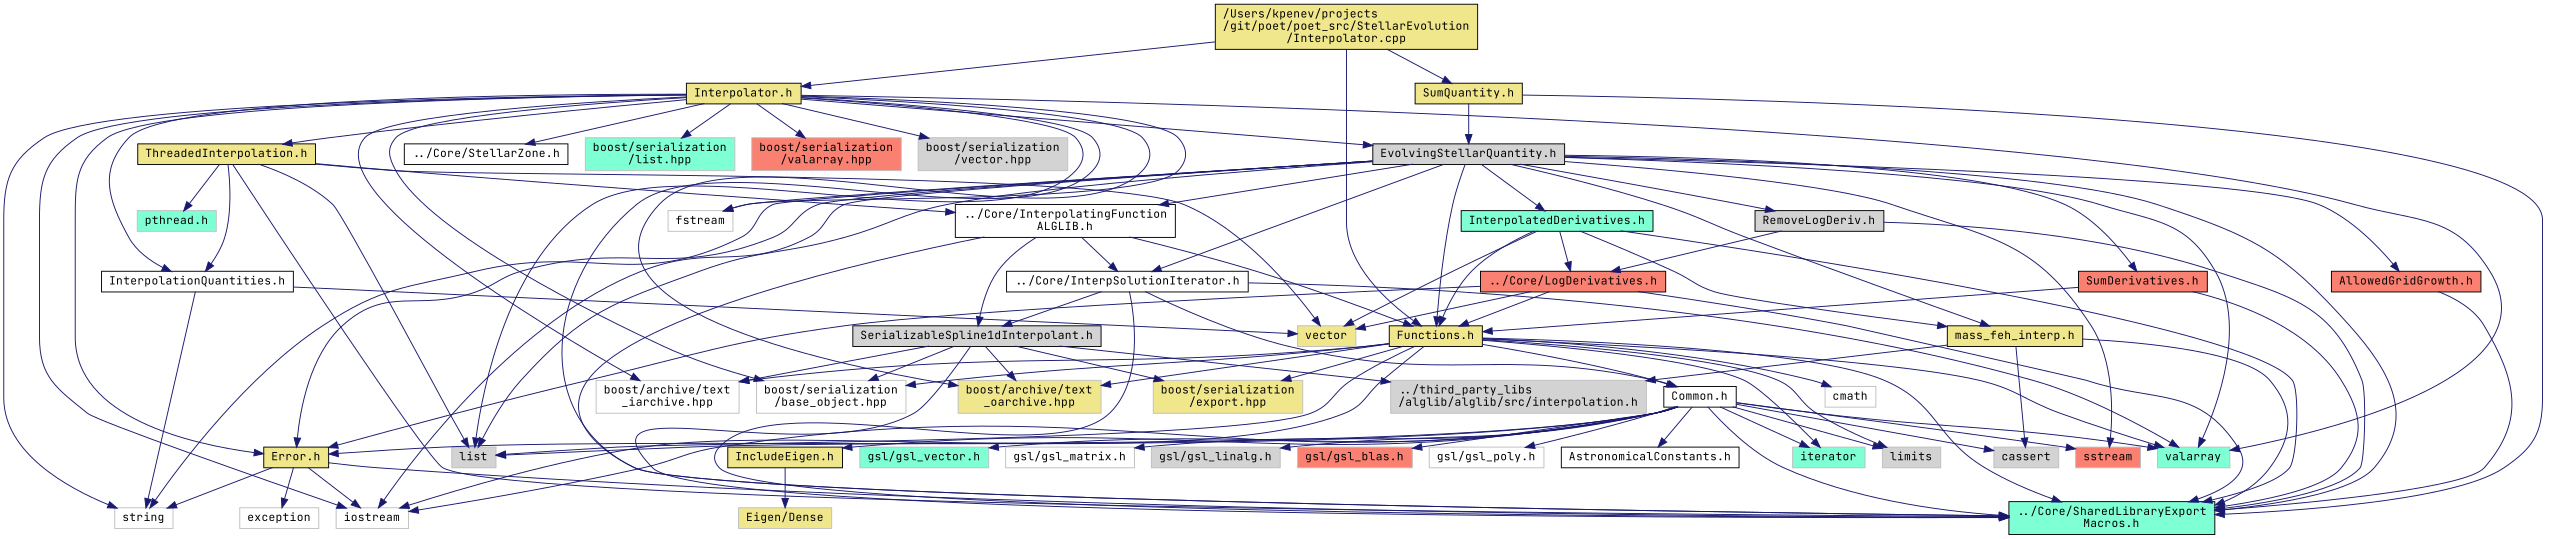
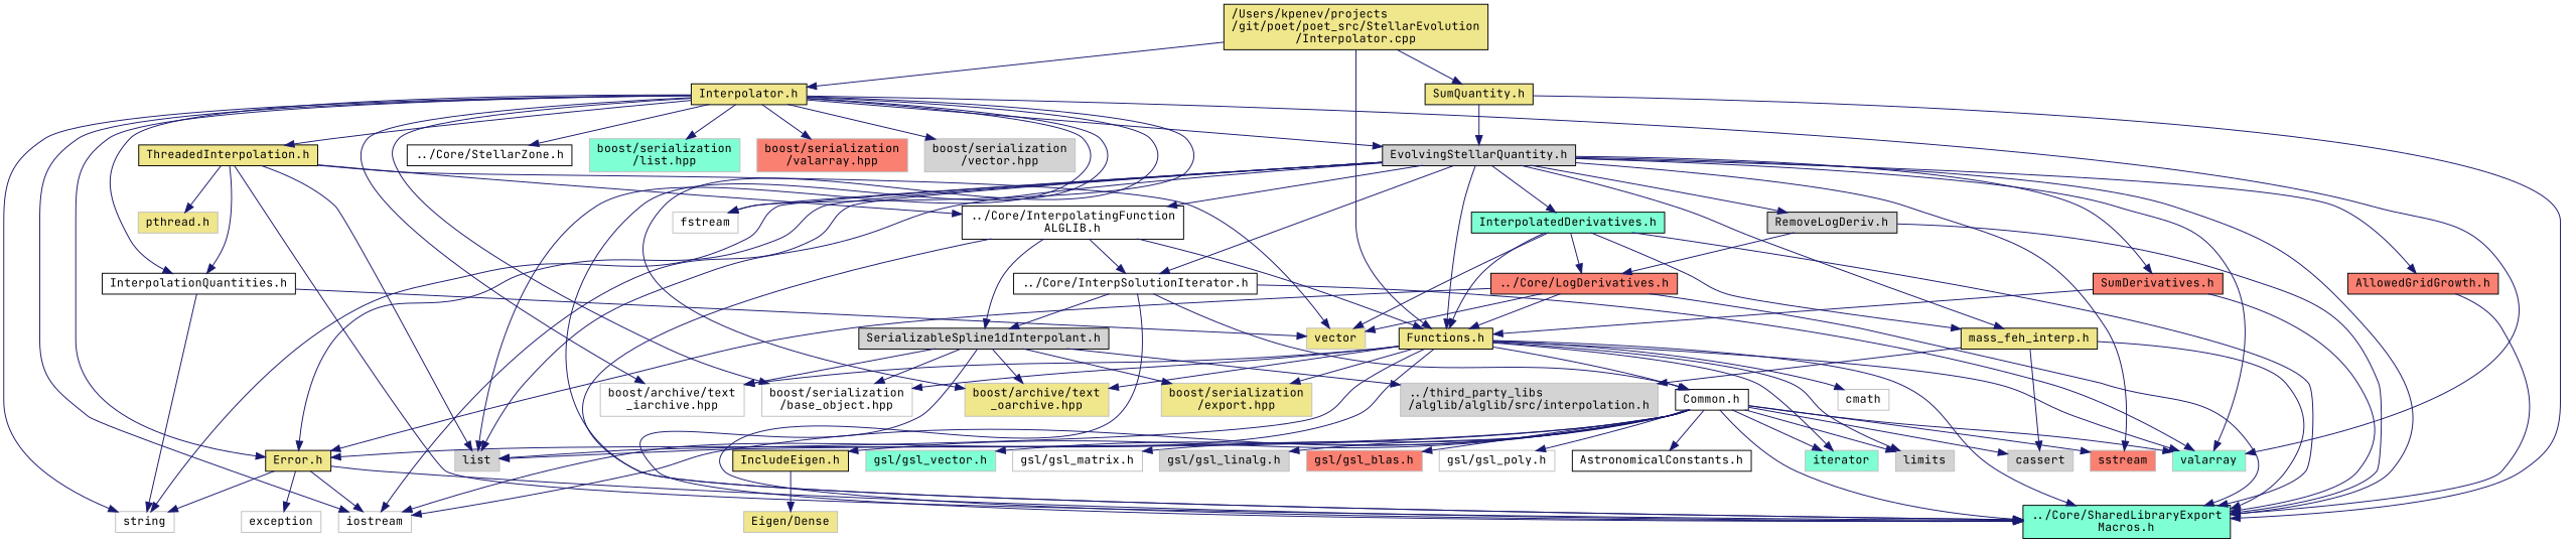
  digraph {
    fontname="JetBrains Mono"
    node [color=grey75 fillcolor=white fontname="JetBrains Mono" fontsize=12 shape=record style=filled]
    edge [color=midnightblue fontname="JetBrains Mono" fontsize=12 labelfontname=Helvetica labelfontsize=12 style=solid]
    n1 [color=black fillcolor=khaki fontcolor=black height=0.2 label="/Users/kpenev/projects\l/git/poet/poet_src/StellarEvolution\l/Interpolator.cpp" width=0.4]
    n2 [color=black fillcolor=khaki height=0.2 label="Interpolator.h" width=0.4]
    n3 [color=black fillcolor=khaki height=0.2 label="Functions.h" width=0.4]
    n4 [color=black fillcolor=khaki height=0.2 label="SumQuantity.h" width=0.4]
    n5 [color=black fillcolor=aquamarine height=0.2 label="../Core/SharedLibraryExport\lMacros.h" width=0.4]
    n6 [color=black fillcolor=lightgrey height=0.2 label="EvolvingStellarQuantity.h" width=0.4]
    n7 [fillcolor=lightgrey height=0.2 label=list width=0.4]
    n8 [fillcolor=aquamarine height=0.2 label=valarray width=0.4]
    n9 [height=0.2 label=iostream width=0.4]
    n10 [color=black fillcolor=khaki height=0.2 label="Error.h" width=0.4]
    n11 [height=0.2 label=string width=0.4]
    n12 [height=0.2 label="boost/serialization\l/base_object.hpp" width=0.4]
    n13 [fillcolor=khaki height=0.2 label="boost/archive/text\l_oarchive.hpp" width=0.4]
    n14 [height=0.2 label="boost/archive/text\l_iarchive.hpp" width=0.4]
    n15 [height=0.2 label=fstream width=0.4]
    n16 [color=black height=0.2 label="InterpolationQuantities.h" width=0.4]
    n17 [color=black fillcolor=khaki height=0.2 label="ThreadedInterpolation.h" width=0.4]
    n18 [color=black height=0.2 label="../Core/StellarZone.h" width=0.4]
    n19 [fillcolor=aquamarine height=0.2 label="boost/serialization\l/list.hpp" width=0.4]
    n20 [fillcolor=salmon height=0.2 label="boost/serialization\l/valarray.hpp" width=0.4]
    n21 [fillcolor=lightgrey height=0.2 label="boost/serialization\l/vector.hpp" width=0.4]
    n22 [color=black height=0.2 label="Common.h" width=0.4]
    n23 [fillcolor=lightgrey height=0.2 label=limits width=0.4]
    n24 [fillcolor=aquamarine height=0.2 label=iterator width=0.4]
    n25 [height=0.2 label=cmath width=0.4]
    n26 [fillcolor=khaki height=0.2 label="boost/serialization\l/export.hpp" width=0.4]
    n27 [color=black fillcolor=salmon height=0.2 label="AllowedGridGrowth.h" width=0.4]
    n28 [color=black fillcolor=lightgrey height=0.2 label="RemoveLogDeriv.h" width=0.4]
    n29 [fillcolor=salmon height=0.2 label=sstream width=0.4]
    n30 [color=black fillcolor=salmon height=0.2 label="SumDerivatives.h" width=0.4]
    n31 [color=black fillcolor=aquamarine height=0.2 label="InterpolatedDerivatives.h" width=0.4]
    n32 [color=black fillcolor=khaki height=0.2 label="mass_feh_interp.h" width=0.4]
    n33 [color=black height=0.2 label="../Core/InterpSolutionIterator.h" width=0.4]
    n34 [color=black height=0.2 label="../Core/InterpolatingFunction\lALGLIB.h" width=0.4]
    n35 [height=0.2 label=exception width=0.4]
    n36 [fillcolor=khaki height=0.2 label=vector width=0.4]
-   n37 [fillcolor=aquamarine height=0.2 label="pthread.h" width=0.4]
+   n37 [fillcolor=khaki height=0.2 label="pthread.h" width=0.4]
    n38 [color=black fillcolor=salmon height=0.2 label="../Core/LogDerivatives.h" width=0.4]
    n39 [fillcolor=lightgrey height=0.2 label=cassert width=0.4]
    n40 [fillcolor=lightgrey height=0.2 label="../third_party_libs\l/alglib/alglib/src/interpolation.h" width=0.4]
    n41 [color=black fillcolor=lightgrey height=0.2 label="SerializableSpline1dInterpolant.h" width=0.4]
    n42 [fillcolor=aquamarine height=0.2 label="gsl/gsl_vector.h" width=0.4]
    n43 [height=0.2 label="gsl/gsl_matrix.h" width=0.4]
    n44 [fillcolor=lightgrey height=0.2 label="gsl/gsl_linalg.h" width=0.4]
    n45 [fillcolor=salmon height=0.2 label="gsl/gsl_blas.h" width=0.4]
    n46 [height=0.2 label="gsl/gsl_poly.h" width=0.4]
    n47 [color=black height=0.2 label="AstronomicalConstants.h" width=0.4]
    n48 [color=black fillcolor=khaki height=0.2 label="IncludeEigen.h" width=0.4]
    n49 [fillcolor=khaki height=0.2 label="Eigen/Dense" width=0.4]
    n1 -> n2
    n1 -> n3
    n1 -> n4
    n2 -> n5
    n2 -> n6
    n2 -> n7
    n2 -> n8
    n2 -> n9
    n2 -> n10
    n2 -> n11
    n2 -> n12
    n2 -> n13
    n2 -> n14
    n2 -> n15
    n2 -> n16
    n2 -> n17
    n2 -> n18
    n2 -> n19
    n2 -> n20
    n2 -> n21
    n3 -> n5
    n3 -> n7
    n3 -> n8
    n3 -> n9
    n3 -> n12
    n3 -> n13
    n3 -> n14
    n3 -> n22
    n3 -> n23
    n3 -> n24
    n3 -> n25
    n3 -> n26
    n4 -> n5
    n4 -> n6
    n6 -> n3
    n6 -> n5
    n6 -> n7
    n6 -> n8
    n6 -> n9
    n6 -> n10
    n6 -> n11
    n6 -> n15
    n6 -> n27
    n6 -> n28
    n6 -> n29
    n6 -> n30
    n6 -> n31
    n6 -> n32
    n6 -> n33
    n6 -> n34
    n10 -> n5
    n10 -> n9
    n10 -> n11
    n10 -> n35
    n16 -> n11
    n16 -> n36
    n17 -> n5
    n17 -> n7
    n17 -> n16
    n17 -> n34
    n17 -> n36
    n17 -> n37
    n22 -> n5
    n22 -> n7
    n22 -> n8
    n22 -> n9
    n22 -> n10
    n22 -> n23
    n22 -> n24
    n22 -> n29
    n22 -> n39
    n22 -> n42
    n22 -> n43
    n22 -> n44
    n22 -> n45
    n22 -> n46
    n22 -> n47
    n22 -> n48
    n27 -> n5
    n28 -> n5
    n28 -> n38
    n30 -> n3
    n30 -> n5
    n31 -> n3
    n31 -> n5
    n31 -> n32
    n31 -> n36
    n31 -> n38
    n32 -> n5
    n32 -> n39
    n32 -> n40
    n33 -> n5
    n33 -> n8
    n33 -> n22
    n33 -> n41
    n34 -> n3
    n34 -> n5
    n34 -> n33
    n34 -> n41
    n38 -> n3
    n38 -> n5
    n38 -> n10
    n38 -> n36
    n41 -> n5
    n41 -> n12
    n41 -> n13
    n41 -> n14
    n41 -> n26
    n41 -> n40
    n48 -> n49
  }
